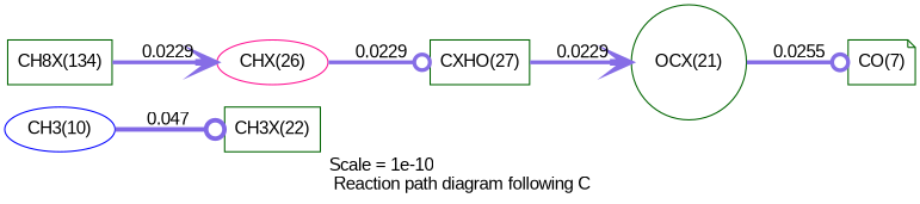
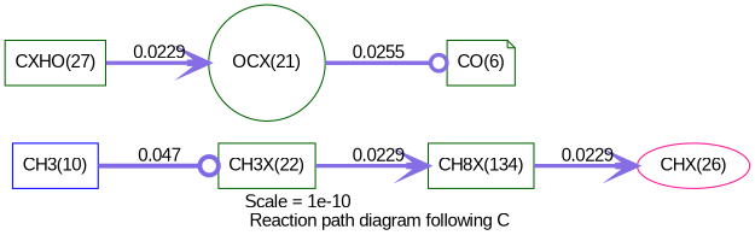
  digraph {
    fontname="Liberation Sans"
    label="Scale = 1e-10\l Reaction path diagram following C"
    rankdir=LR
    node [color=darkgreen fontname="Liberation Sans" shape=box]
    edge [arrowhead=vee arrowsize=1.57 color="0.7, 0.523, 0.9" fontname="Liberation Sans" penwidth=3.15]
    n1 [label="CH3X(22)"]
    n2 [label="CH8X(134)"]
    n3 [color=deeppink label="CHX(26)" shape=ellipse]
-   n4 [color=blue label="CH3(10)" shape=ellipse]
+   n4 [color=blue label="CH3(10)"]
    n5 [label="CXHO(27)"]
    n6 [label="OCX(21)" shape=circle]
-   n7 [label="CO(7)" shape=note]
+   n7 [label="CO(6)" shape=note]
+   n1 -> n2 [label=" 0.0229"]
    n2 -> n3 [label=" 0.0229"]
-   n3 -> n5 [arrowhead=odot label=" 0.0229"]
    n4 -> n1 [arrowhead=odot arrowsize=1.85 color="0.7, 0.547, 0.9" label=" 0.047" penwidth=3.69]
    n5 -> n6 [label=" 0.0229"]
    n6 -> n7 [arrowhead=odot arrowsize=1.61 color="0.7, 0.525, 0.9" label=" 0.0255" penwidth=3.23]
  }
